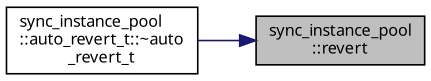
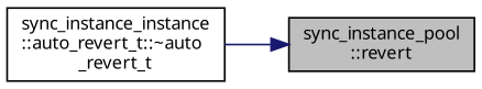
  digraph {
    rankdir=RL
    fontname="Noto Sans"
    node [color=black fontname="Noto Sans" fontsize=10 shape=record style=filled]
    n1 [fillcolor=grey75 fontcolor=black height=0.2 label="sync_instance_pool\l::revert" width=0.4]
-   n2 [fillcolor=white height=0.2 label="sync_instance_pool\l::auto_revert_t::~auto\l_revert_t" width=0.4]
+   n2 [fillcolor=white height=0.2 label="sync_instance_instance\l::auto_revert_t::~auto\l_revert_t" width=0.4]
    n1 -> n2 [color=midnightblue dir=back fontname="Noto Sans" fontsize=10 labelfontname=Helvetica labelfontsize=10 style=solid]
  }
